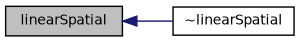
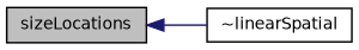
  digraph {
    rankdir=LR
    node [color=black fontname=Helvetica fontsize=10 shape=record]
-   n1 [fillcolor=grey75 fontcolor=black height=0.2 label=linearSpatial style=filled width=0.4]
+   n1 [fillcolor=grey75 fontcolor=black height=0.2 label=sizeLocations style=filled width=0.4]
    n2 [height=0.2 label="~linearSpatial" width=0.4]
    n1 -> n2 [color=midnightblue dir=back fontname=Helvetica fontsize=10 labelfontname=Helvetica labelfontsize=10 style=solid]
  }
